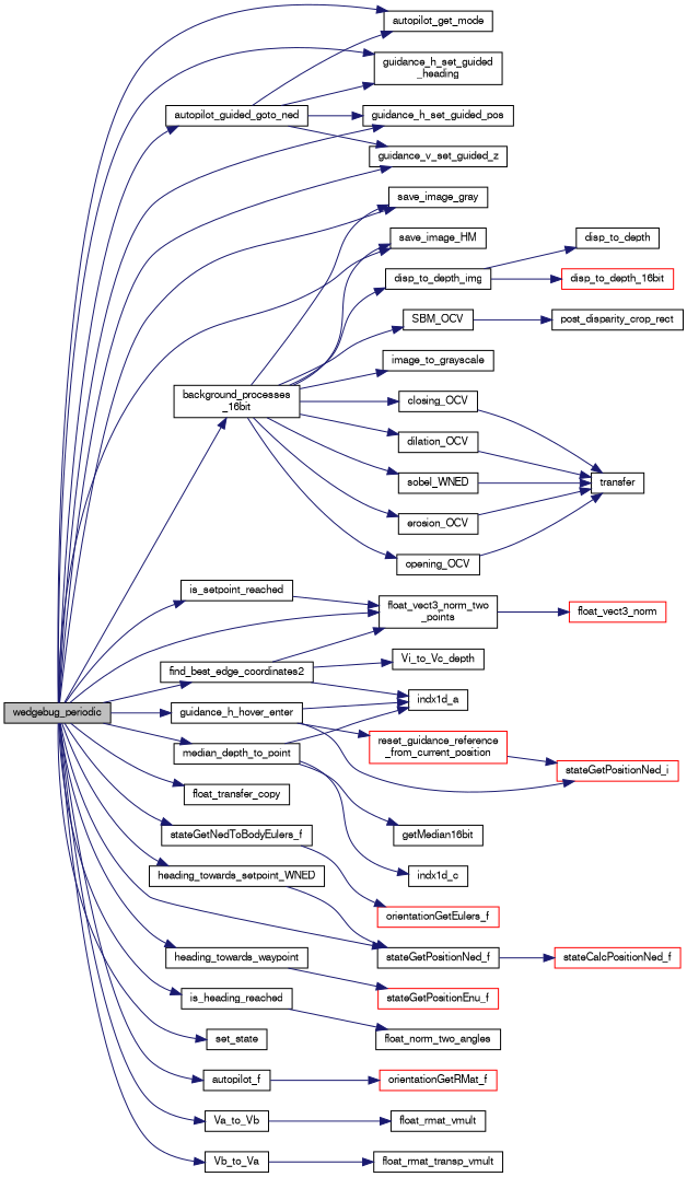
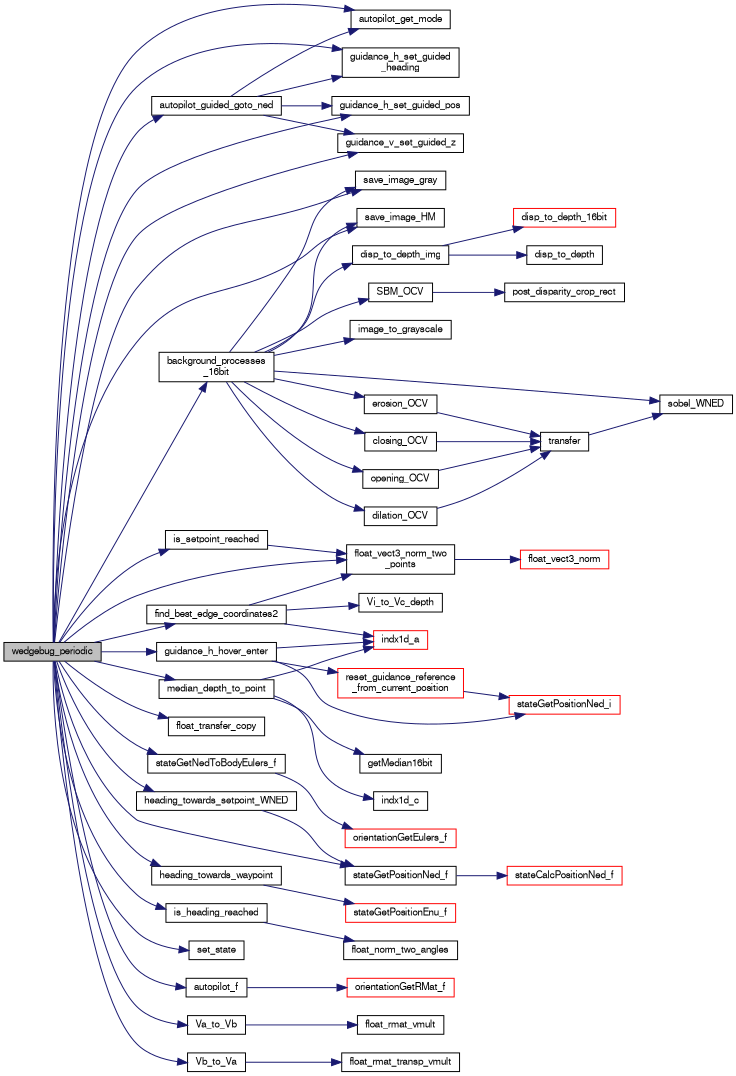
  digraph {
    rankdir=LR
    node [color=black fillcolor=white fontname=FreeSans fontsize=10 shape=record style=filled]
    edge [color=midnightblue fontname=FreeSans fontsize=10 labelfontname=FreeSans labelfontsize=10 style=solid]
    n1 [fillcolor=grey75 fontcolor=black height=0.2 label=wedgebug_periodic width=0.4]
    n2 [height=0.2 label=autopilot_get_mode width=0.4]
    n3 [height=0.2 label=autopilot_guided_goto_ned width=0.4]
    n4 [height=0.2 label="guidance_h_set_guided\l_heading" width=0.4]
    n5 [height=0.2 label=guidance_h_set_guided_pos width=0.4]
    n6 [height=0.2 label=guidance_v_set_guided_z width=0.4]
    n7 [height=0.2 label="background_processes\l_16bit" width=0.4]
    n8 [height=0.2 label=save_image_gray width=0.4]
    n9 [height=0.2 label=save_image_HM width=0.4]
    n10 [height=0.2 label=find_best_edge_coordinates2 width=0.4]
    n11 [height=0.2 label="float_vect3_norm_two\l_points" width=0.4]
    n12 [height=0.2 label=float_transfer_copy width=0.4]
    n13 [height=0.2 label=guidance_h_hover_enter width=0.4]
    n14 [height=0.2 label=stateGetNedToBodyEulers_f width=0.4]
    n15 [height=0.2 label=heading_towards_setpoint_WNED width=0.4]
    n16 [height=0.2 label=stateGetPositionNed_f width=0.4]
    n17 [height=0.2 label=heading_towards_waypoint width=0.4]
    n18 [height=0.2 label=is_heading_reached width=0.4]
    n19 [height=0.2 label=is_setpoint_reached width=0.4]
    n20 [height=0.2 label=median_depth_to_point width=0.4]
    n21 [height=0.2 label=set_state width=0.4]
    n22 [height=0.2 label=autopilot_f width=0.4]
    n23 [height=0.2 label=Va_to_Vb width=0.4]
    n24 [height=0.2 label=Vb_to_Va width=0.4]
    n25 [height=0.2 label=closing_OCV width=0.4]
    n26 [height=0.2 label=dilation_OCV width=0.4]
    n27 [height=0.2 label=disp_to_depth_img width=0.4]
    n28 [height=0.2 label=erosion_OCV width=0.4]
    n29 [height=0.2 label=image_to_grayscale width=0.4]
    n30 [height=0.2 label=opening_OCV width=0.4]
    n31 [height=0.2 label=SBM_OCV width=0.4]
    n32 [height=0.2 label=sobel_WNED width=0.4]
-   n33 [height=0.2 label=indx1d_a width=0.4]
+   n33 [color=red height=0.2 label=indx1d_a width=0.4]
    n34 [height=0.2 label=Vi_to_Vc_depth width=0.4]
    n35 [color=red height=0.2 label=float_vect3_norm width=0.4]
    n36 [color=red height=0.2 label="reset_guidance_reference\l_from_current_position" width=0.4]
    n37 [color=red height=0.2 label=stateGetPositionNed_i width=0.4]
    n38 [color=red height=0.2 label=orientationGetEulers_f width=0.4]
    n39 [color=red height=0.2 label=stateCalcPositionNed_f width=0.4]
    n40 [color=red height=0.2 label=stateGetPositionEnu_f width=0.4]
    n41 [height=0.2 label=float_norm_two_angles width=0.4]
    n42 [height=0.2 label=getMedian16bit width=0.4]
    n43 [height=0.2 label=indx1d_c width=0.4]
    n44 [color=red height=0.2 label=orientationGetRMat_f width=0.4]
    n45 [height=0.2 label=float_rmat_vmult width=0.4]
    n46 [height=0.2 label=float_rmat_transp_vmult width=0.4]
    n47 [height=0.2 label=transfer width=0.4]
    n48 [height=0.2 label=disp_to_depth width=0.4]
    n49 [color=red height=0.2 label=disp_to_depth_16bit width=0.4]
    n50 [height=0.2 label=post_disparity_crop_rect width=0.4]
    n1 -> n2
    n1 -> n3
    n1 -> n4
    n1 -> n5
    n1 -> n6
    n1 -> n7
    n1 -> n8
    n1 -> n9
    n1 -> n10
    n1 -> n11
    n1 -> n12
    n1 -> n13
    n1 -> n14
    n1 -> n15
    n1 -> n16
    n1 -> n17
    n1 -> n18
    n1 -> n19
    n1 -> n20
    n1 -> n21
    n1 -> n22
    n1 -> n23
    n1 -> n24
    n3 -> n2
    n3 -> n4
    n3 -> n5
    n3 -> n6
    n7 -> n8
    n7 -> n9
    n7 -> n25
    n7 -> n26
    n7 -> n27
    n7 -> n28
    n7 -> n29
    n7 -> n30
    n7 -> n31
    n7 -> n32
    n10 -> n11
    n10 -> n33
    n10 -> n34
    n11 -> n35
    n13 -> n33
    n13 -> n36
    n13 -> n37
    n14 -> n38
    n15 -> n16
    n16 -> n39
    n17 -> n40
    n18 -> n41
    n19 -> n11
    n20 -> n33
    n20 -> n42
    n20 -> n43
    n22 -> n44
    n23 -> n45
    n24 -> n46
    n25 -> n47
    n26 -> n47
    n27 -> n48
    n27 -> n49
    n28 -> n47
    n30 -> n47
    n31 -> n50
-   n32 -> n47
+   n47 -> n32
    n36 -> n37
  }
